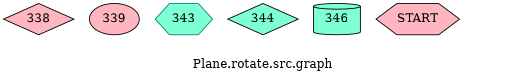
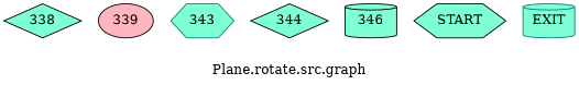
  digraph {
    label="Plane.rotate.src.graph"
    node [style=filled fillcolor=aquamarine color=black shape=diamond]
-   n1 [label=338 fillcolor=lightpink]
+   n1 [label=338]
    n2 [label=339 fillcolor=lightpink shape=ellipse]
    n3 [label=343 color=teal shape=hexagon]
    n4 [label=344]
    n5 [label=346 shape=cylinder]
-   n6 [label=START fillcolor=lightpink shape=hexagon]
+   n6 [label=START shape=hexagon]
+   n7 [label=EXIT color=teal shape=cylinder]
  }
